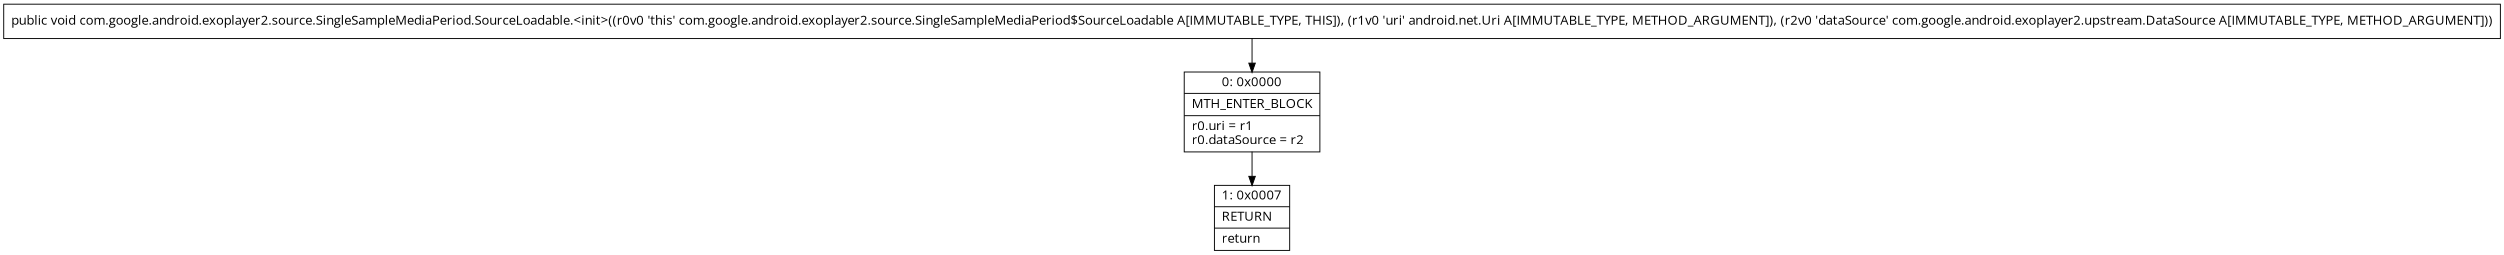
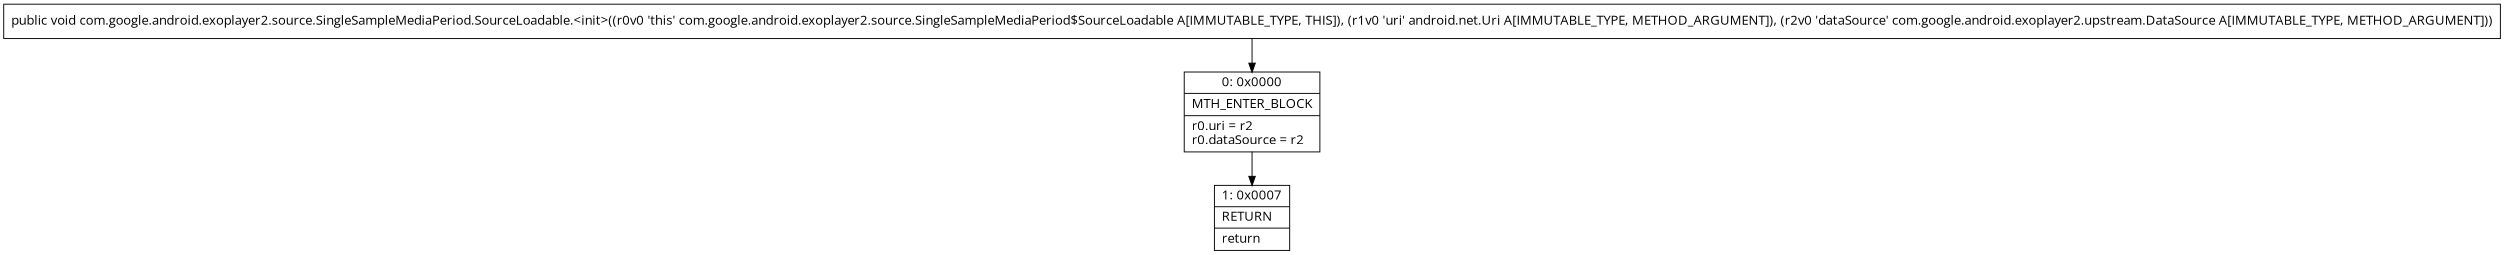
  digraph {
    fontname="Open Sans"
    node [shape=record fontname="Open Sans"]
    edge [fontname="Open Sans"]
-   n1 [label="{0\:\ 0x0000|MTH_ENTER_BLOCK\l|r0.uri = r1\lr0.dataSource = r2\l}"]
+   n1 [label="{0\:\ 0x0000|MTH_ENTER_BLOCK\l|r0.uri = r2\lr0.dataSource = r2\l}"]
    n2 [label="{1\:\ 0x0007|RETURN\l|return\l}"]
    n3 [label="{public void com.google.android.exoplayer2.source.SingleSampleMediaPeriod.SourceLoadable.\<init\>((r0v0 'this' com.google.android.exoplayer2.source.SingleSampleMediaPeriod$SourceLoadable A[IMMUTABLE_TYPE, THIS]), (r1v0 'uri' android.net.Uri A[IMMUTABLE_TYPE, METHOD_ARGUMENT]), (r2v0 'dataSource' com.google.android.exoplayer2.upstream.DataSource A[IMMUTABLE_TYPE, METHOD_ARGUMENT])) }"]
    n1 -> n2
    n3 -> n1
  }
